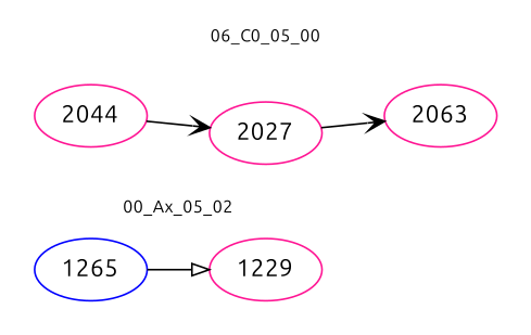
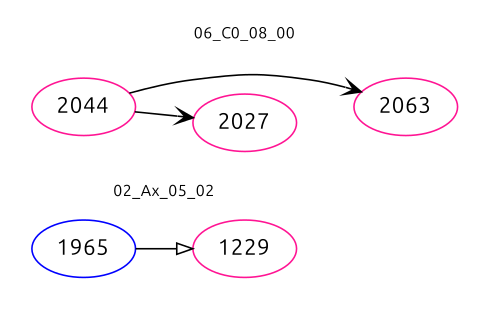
  digraph {
    fontname=Ubuntu
    rankdir=LR
    node [color=deeppink fontname=Ubuntu]
    edge [arrowhead=vee color=black fontname=Ubuntu]
-   n1 [color=blue label=1265]
+   n1 [color=blue label=1965]
    n2 [label=1229]
    n3 [label=2044]
    n4 [label=2027]
    n5 [label=2063]
    subgraph cluster_1 {
      color=white
      fontsize=10
-     label="00_Ax_05_02"
+     label="02_Ax_05_02"
      n1
      n2
    }
    subgraph cluster_2 {
      color=white
      fontsize=10
-     label="06_C0_05_00"
+     label="06_C0_08_00"
      n3
      n4
      n5
    }
    n1 -> n2 [arrowhead=onormal]
    n3 -> n4
-   n4 -> n5
+   n3 -> n5
  }
